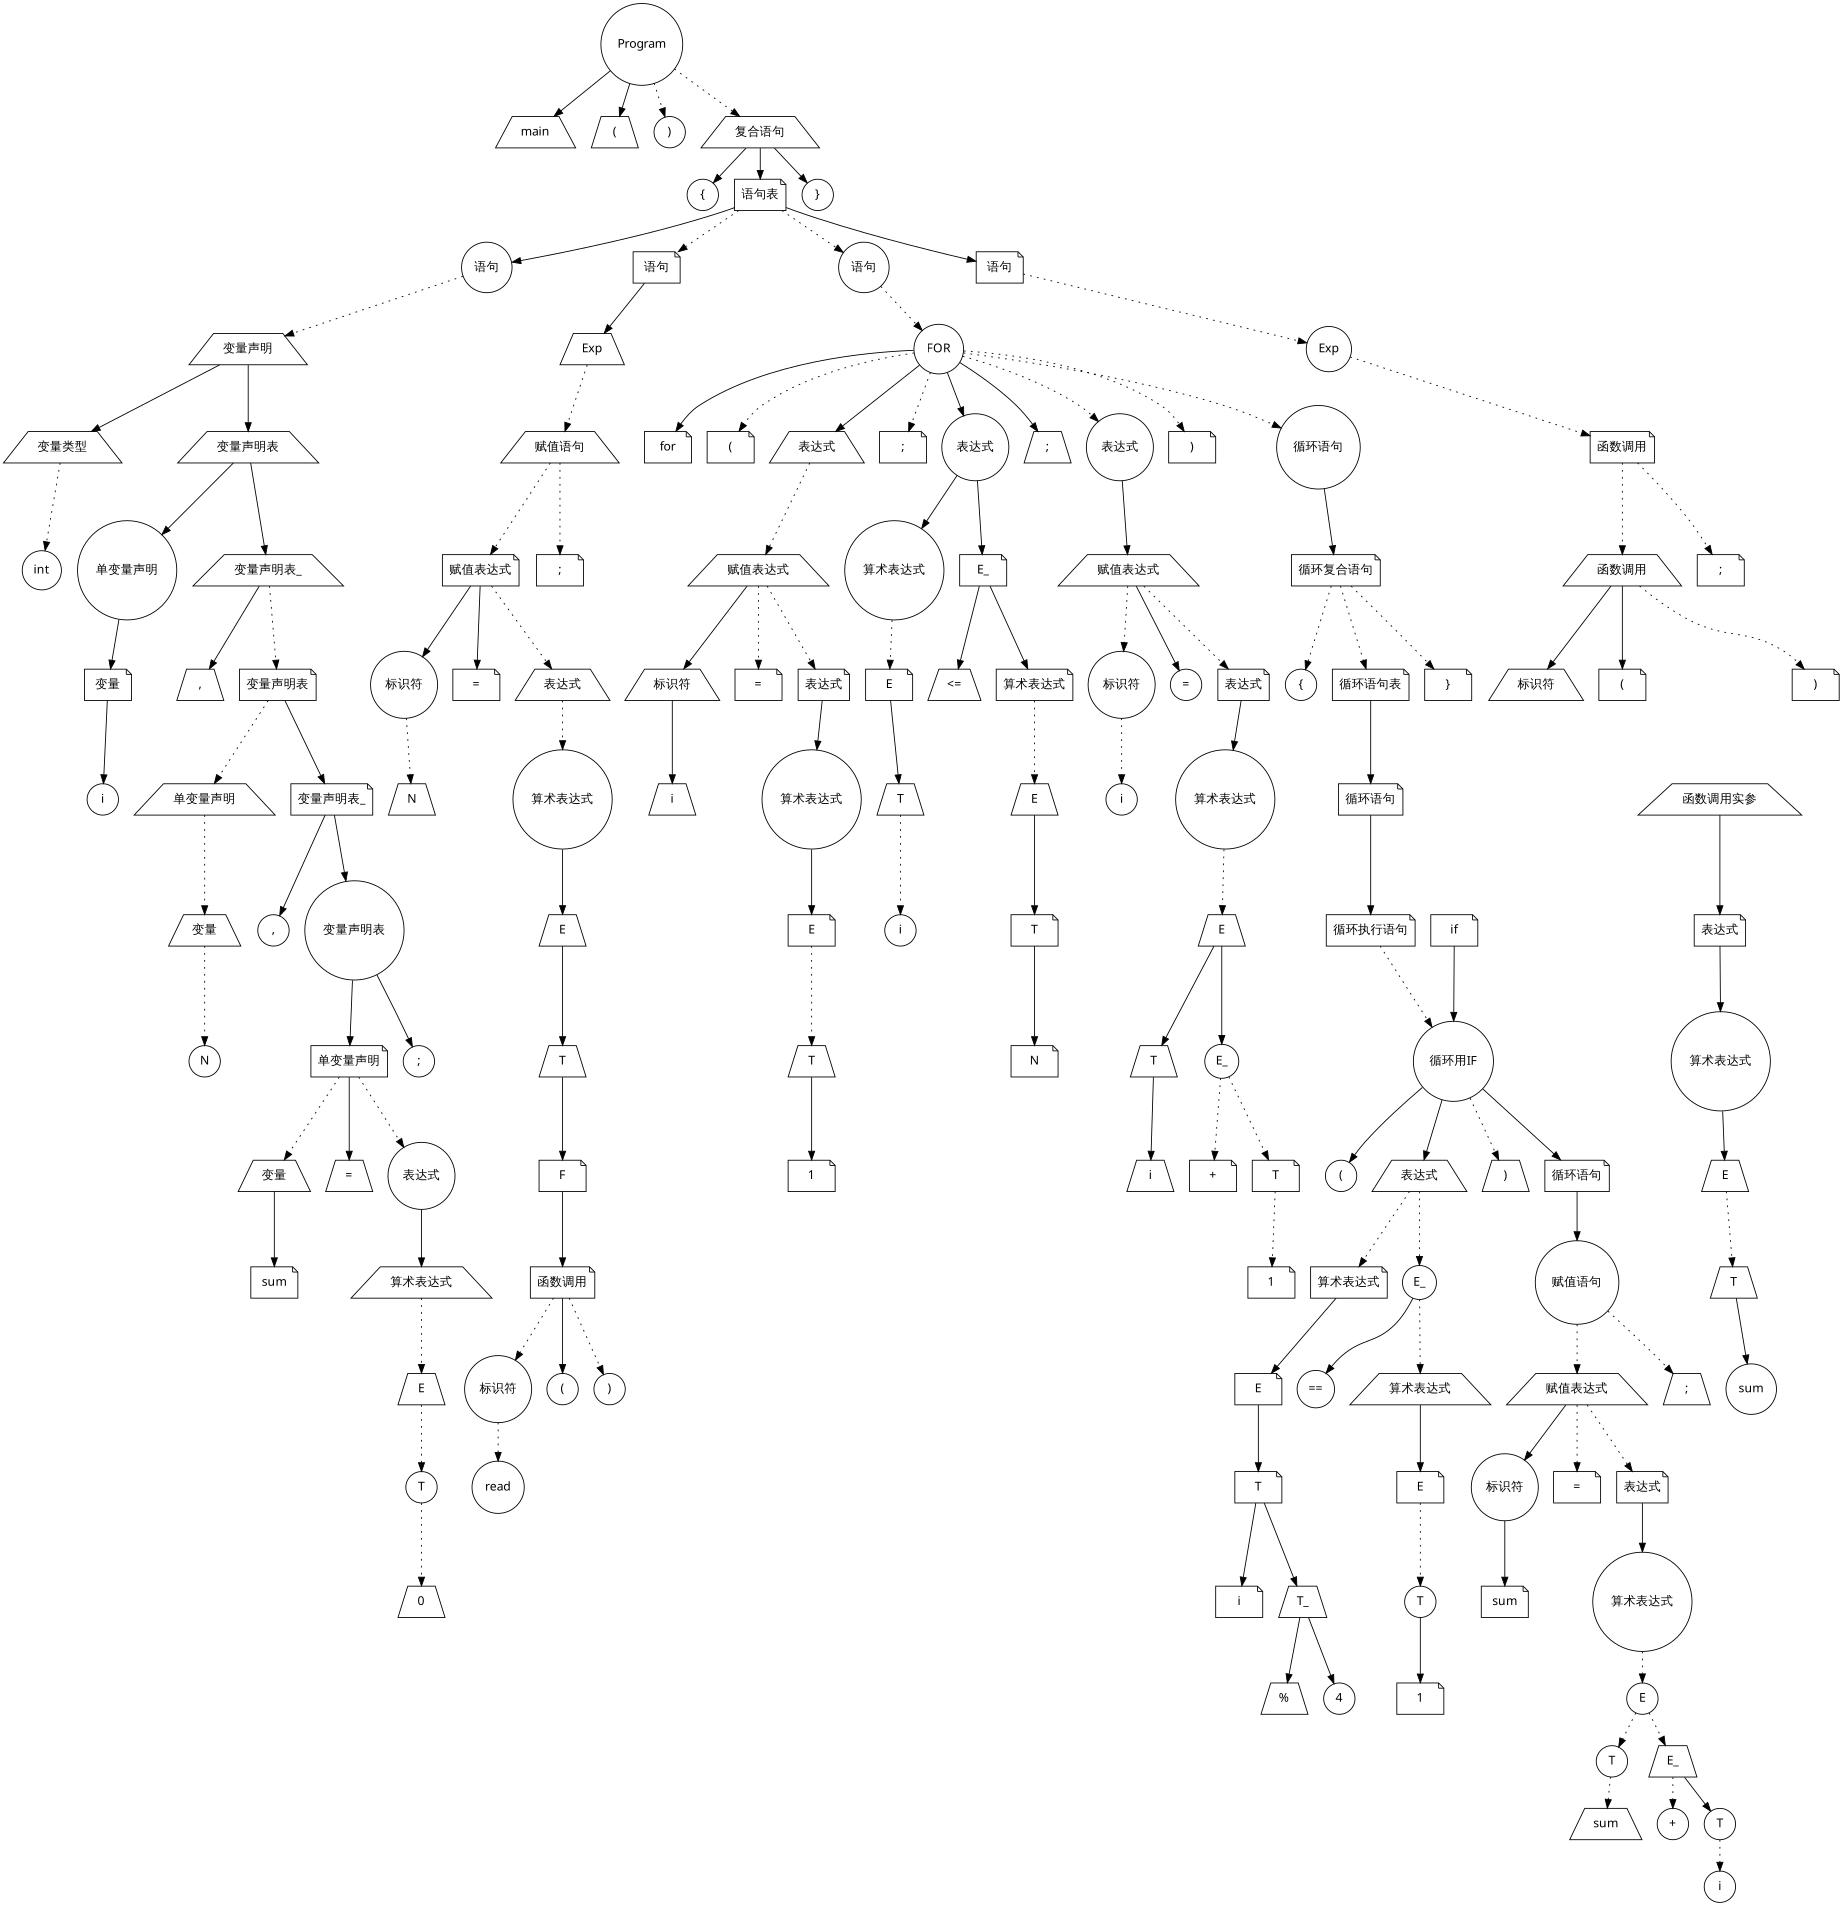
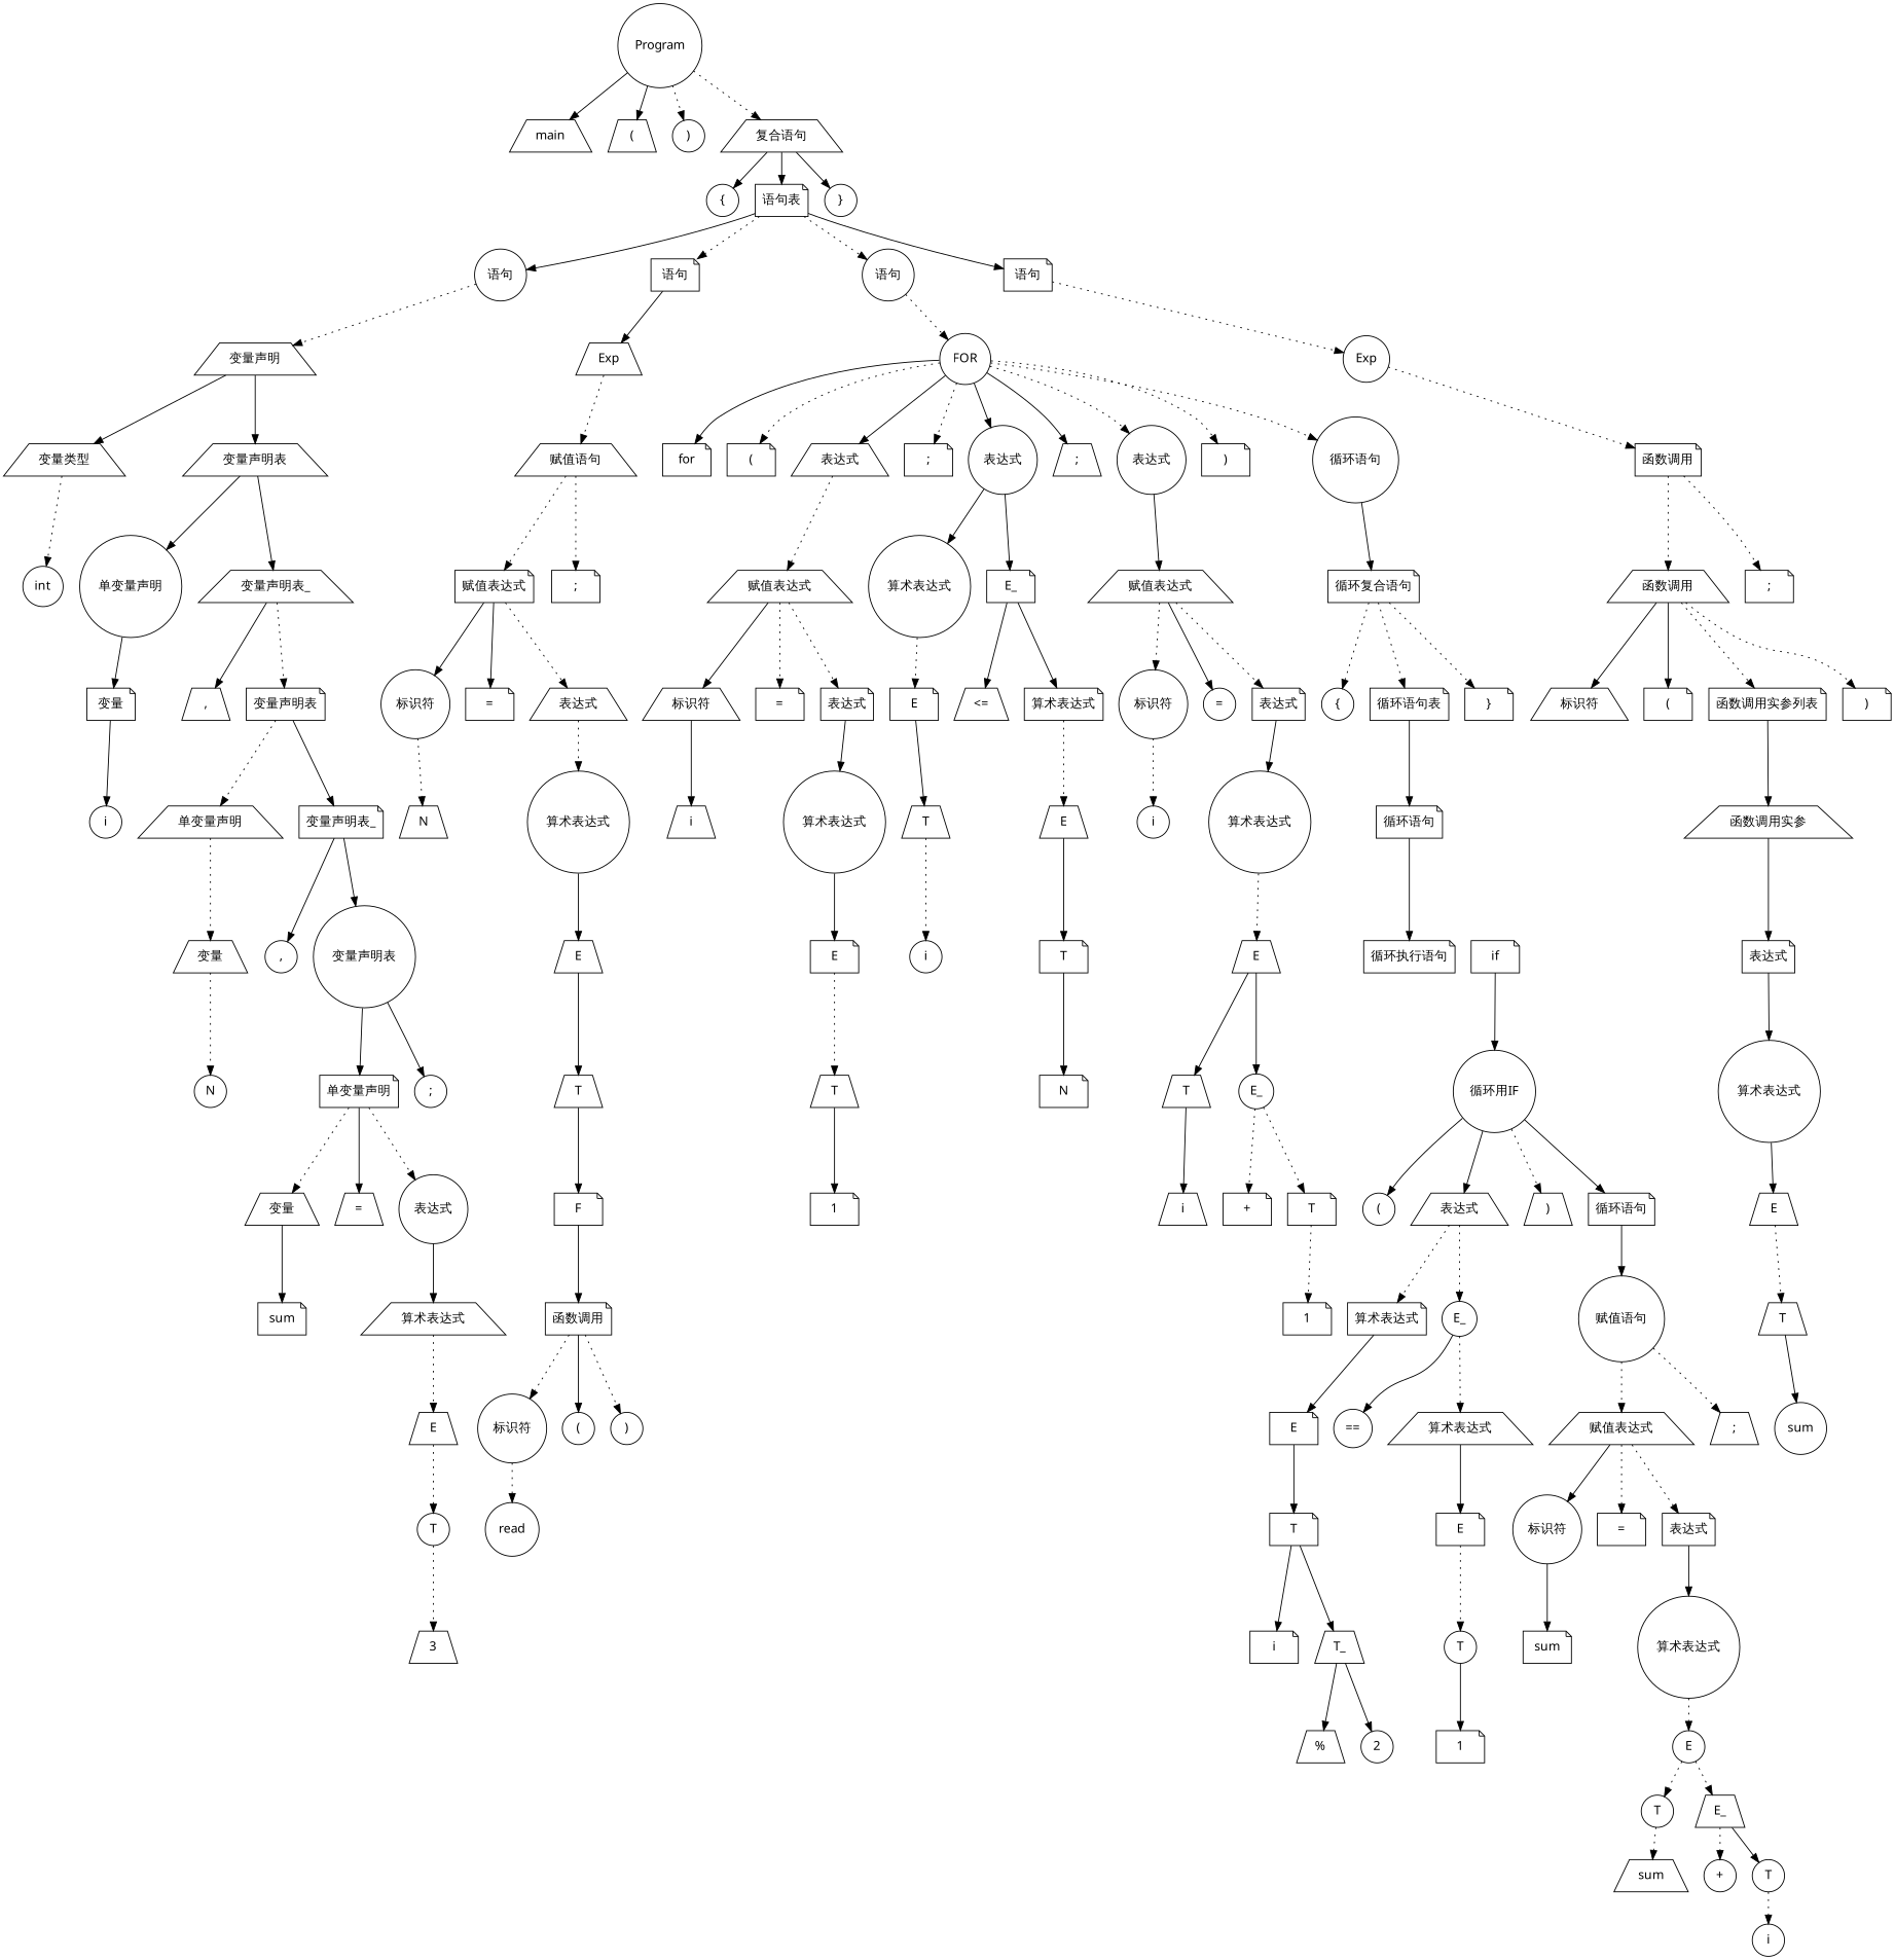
  digraph {
    fontname="Noto Sans"
    node [fontname="Noto Sans" shape=note]
    edge [fontname="Noto Sans" style=solid]
    n1 [label=Program shape=circle]
    n2 [label=main shape=trapezium]
    n3 [label="(" shape=trapezium]
    n4 [label=")" shape=circle]
    n5 [label="复合语句" shape=trapezium]
    n6 [label="{" shape=circle]
    n7 [label="语句表"]
    n8 [label="}" shape=circle]
    n9 [label="语句" shape=circle]
    n10 [label="语句"]
    n11 [label="语句" shape=circle]
    n12 [label="语句"]
    n13 [label="变量声明" shape=trapezium]
    n14 [label=Exp shape=trapezium]
    n15 [label=FOR shape=circle]
    n16 [label=Exp shape=circle]
    n17 [label="变量类型" shape=trapezium]
    n18 [label="变量声明表" shape=trapezium]
    n19 [label=int shape=circle]
    n20 [label="单变量声明" shape=circle]
    n21 [label="变量声明表_" shape=trapezium]
    n22 [label="变量"]
    n23 [label="," shape=trapezium]
    n24 [label="变量声明表"]
    n25 [label=i shape=circle]
    n26 [label="单变量声明" shape=trapezium]
    n27 [label="变量声明表_"]
    n28 [label="变量" shape=trapezium]
    n29 [label="," shape=circle]
    n30 [label="变量声明表" shape=circle]
    n31 [label=N shape=circle]
    n32 [label="单变量声明"]
    n33 [label=";" shape=circle]
    n34 [label="变量" shape=trapezium]
    n35 [label="=" shape=trapezium]
    n36 [label="表达式" shape=circle]
    n37 [label=sum]
    n38 [label="算术表达式" shape=trapezium]
    n39 [label=E shape=trapezium]
    n40 [label=T shape=circle]
-   n41 [label=0 shape=trapezium]
+   n41 [label=3 shape=trapezium]
    n42 [label="赋值语句" shape=trapezium]
    n43 [label="赋值表达式"]
    n44 [label=";"]
    n45 [label="标识符" shape=circle]
    n46 [label="="]
    n47 [label="表达式" shape=trapezium]
    n48 [label=N shape=trapezium]
    n49 [label="算术表达式" shape=circle]
    n50 [label=E shape=trapezium]
    n51 [label=T shape=trapezium]
    n52 [label=F]
    n53 [label="函数调用"]
    n54 [label="标识符" shape=circle]
    n55 [label="(" shape=circle]
    n56 [label=")" shape=circle]
    n57 [label=read shape=circle]
    n58 [label=for]
    n59 [label="("]
    n60 [label="表达式" shape=trapezium]
    n61 [label=";"]
    n62 [label="表达式" shape=circle]
    n63 [label=";" shape=trapezium]
    n64 [label="表达式" shape=circle]
    n65 [label=")"]
    n66 [label="循环语句" shape=circle]
    n67 [label="赋值表达式" shape=trapezium]
    n68 [label="算术表达式" shape=circle]
    n69 [label=E_]
    n70 [label="赋值表达式" shape=trapezium]
    n71 [label="循环复合语句"]
    n72 [label="标识符" shape=trapezium]
    n73 [label="="]
    n74 [label="表达式"]
    n75 [label=i shape=trapezium]
    n76 [label="算术表达式" shape=circle]
    n77 [label=E]
    n78 [label=T shape=trapezium]
    n79 [label=1]
    n80 [label=E]
    n81 [label="<=" shape=trapezium]
    n82 [label="算术表达式"]
    n83 [label=T shape=trapezium]
    n84 [label=i shape=circle]
    n85 [label=E shape=trapezium]
    n86 [label=T]
    n87 [label=N]
    n88 [label="标识符" shape=circle]
    n89 [label="=" shape=circle]
    n90 [label="表达式"]
    n91 [label=i shape=circle]
    n92 [label="算术表达式" shape=circle]
    n93 [label=E shape=trapezium]
    n94 [label=T shape=trapezium]
    n95 [label=E_ shape=circle]
    n96 [label=i shape=trapezium]
    n97 [label="+"]
    n98 [label=T]
    n99 [label=1]
    n100 [label="{" shape=circle]
    n101 [label="循环语句表"]
    n102 [label="}"]
    n103 [label="循环语句"]
    n104 [label="循环执行语句"]
    n105 [label="循环用IF" shape=circle]
    n106 [label="(" shape=circle]
    n107 [label="表达式" shape=trapezium]
    n108 [label=")" shape=trapezium]
    n109 [label="循环语句"]
    n110 [label=if]
    n111 [label="算术表达式"]
    n112 [label=E_ shape=circle]
    n113 [label="赋值语句" shape=circle]
    n114 [label=E]
    n115 [label="==" shape=circle]
    n116 [label="算术表达式" shape=trapezium]
    n117 [label=T]
    n118 [label=i]
    n119 [label=T_ shape=trapezium]
    n120 [label="%" shape=trapezium]
-   n121 [label=4 shape=circle]
+   n121 [label=2 shape=circle]
    n122 [label=E]
    n123 [label=T shape=circle]
    n124 [label=1]
    n125 [label="赋值表达式" shape=trapezium]
    n126 [label=";" shape=trapezium]
    n127 [label="标识符" shape=circle]
    n128 [label="="]
    n129 [label="表达式"]
    n130 [label=sum]
    n131 [label="算术表达式" shape=circle]
    n132 [label=E shape=circle]
    n133 [label=T shape=circle]
    n134 [label=E_ shape=trapezium]
    n135 [label=sum shape=trapezium]
    n136 [label="+" shape=circle]
    n137 [label=T shape=circle]
    n138 [label=i shape=circle]
    n139 [label="函数调用"]
    n140 [label="函数调用" shape=trapezium]
    n141 [label=";"]
    n142 [label="标识符" shape=trapezium]
    n143 [label="("]
+   n144 [label="函数调用实参列表"]
    n145 [label=")"]
    n146 [label="函数调用实参" shape=trapezium]
    n147 [label="表达式"]
    n148 [label="算术表达式" shape=circle]
    n149 [label=E shape=trapezium]
    n150 [label=T shape=trapezium]
    n151 [label=sum shape=circle]
    n1 -> n2
    n1 -> n3
    n1 -> n4 [style=dotted]
    n1 -> n5 [style=dotted]
    n5 -> n6
    n5 -> n7
    n5 -> n8
    n7 -> n9
    n7 -> n10 [style=dotted]
    n7 -> n11 [style=dotted]
    n7 -> n12
    n9 -> n13 [style=dotted]
    n10 -> n14
    n11 -> n15 [style=dotted]
    n12 -> n16 [style=dotted]
    n13 -> n17
    n13 -> n18
    n14 -> n42 [style=dotted]
    n15 -> n58
    n15 -> n59 [style=dotted]
    n15 -> n60
    n15 -> n61 [style=dotted]
    n15 -> n62
    n15 -> n63
    n15 -> n64 [style=dotted]
    n15 -> n65 [style=dotted]
    n15 -> n66 [style=dotted]
    n16 -> n139 [style=dotted]
    n17 -> n19 [style=dotted]
    n18 -> n20
    n18 -> n21
    n20 -> n22
    n21 -> n23
    n21 -> n24 [style=dotted]
    n22 -> n25
    n24 -> n26 [style=dotted]
    n24 -> n27
    n26 -> n28 [style=dotted]
    n27 -> n29
    n27 -> n30
    n28 -> n31 [style=dotted]
    n30 -> n32
    n30 -> n33
    n32 -> n34 [style=dotted]
    n32 -> n35
    n32 -> n36 [style=dotted]
    n34 -> n37
    n36 -> n38
    n38 -> n39 [style=dotted]
    n39 -> n40 [style=dotted]
    n40 -> n41 [style=dotted]
    n42 -> n43 [style=dotted]
    n42 -> n44 [style=dotted]
    n43 -> n45
    n43 -> n46
    n43 -> n47 [style=dotted]
    n45 -> n48 [style=dotted]
    n47 -> n49 [style=dotted]
    n49 -> n50
    n50 -> n51
    n51 -> n52
    n52 -> n53
    n53 -> n54 [style=dotted]
    n53 -> n55
    n53 -> n56 [style=dotted]
    n54 -> n57 [style=dotted]
    n60 -> n67 [style=dotted]
    n62 -> n68
    n62 -> n69
    n64 -> n70
    n66 -> n71
    n67 -> n72
    n67 -> n73 [style=dotted]
    n67 -> n74 [style=dotted]
    n68 -> n80 [style=dotted]
    n69 -> n81
    n69 -> n82
    n70 -> n88 [style=dotted]
    n70 -> n89
    n70 -> n90 [style=dotted]
    n71 -> n100 [style=dotted]
    n71 -> n101 [style=dotted]
    n71 -> n102 [style=dotted]
    n72 -> n75
    n74 -> n76
    n76 -> n77
    n77 -> n78 [style=dotted]
    n78 -> n79
    n80 -> n83
    n82 -> n85 [style=dotted]
    n83 -> n84 [style=dotted]
    n85 -> n86
    n86 -> n87
    n88 -> n91 [style=dotted]
    n90 -> n92
    n92 -> n93 [style=dotted]
    n93 -> n94
    n93 -> n95
    n94 -> n96
    n95 -> n97 [style=dotted]
    n95 -> n98 [style=dotted]
    n98 -> n99 [style=dotted]
    n101 -> n103
    n103 -> n104
-   n104 -> n105 [style=dotted]
    n105 -> n106
    n105 -> n107
    n105 -> n108 [style=dotted]
    n105 -> n109
    n107 -> n111 [style=dotted]
    n107 -> n112 [style=dotted]
    n109 -> n113
    n110 -> n105
    n111 -> n114
    n112 -> n115
    n112 -> n116 [style=dotted]
    n113 -> n125 [style=dotted]
    n113 -> n126 [style=dotted]
    n114 -> n117
    n116 -> n122
    n117 -> n118
    n117 -> n119
    n119 -> n120
    n119 -> n121
    n122 -> n123 [style=dotted]
    n123 -> n124
    n125 -> n127
    n125 -> n128 [style=dotted]
    n125 -> n129 [style=dotted]
    n127 -> n130
    n129 -> n131
    n131 -> n132 [style=dotted]
    n132 -> n133 [style=dotted]
    n132 -> n134 [style=dotted]
    n133 -> n135 [style=dotted]
    n134 -> n136 [style=dotted]
    n134 -> n137
    n137 -> n138 [style=dotted]
    n139 -> n140 [style=dotted]
    n139 -> n141 [style=dotted]
    n140 -> n142
    n140 -> n143
+   n140 -> n144 [style=dotted]
    n140 -> n145 [style=dotted]
+   n144 -> n146
    n146 -> n147
    n147 -> n148
    n148 -> n149
    n149 -> n150 [style=dotted]
    n150 -> n151
  }
